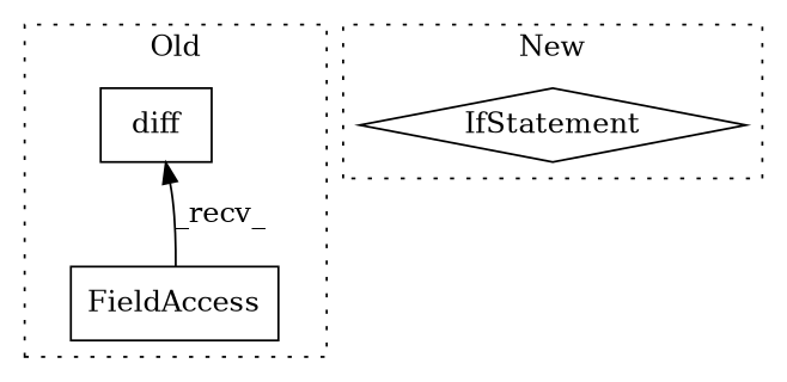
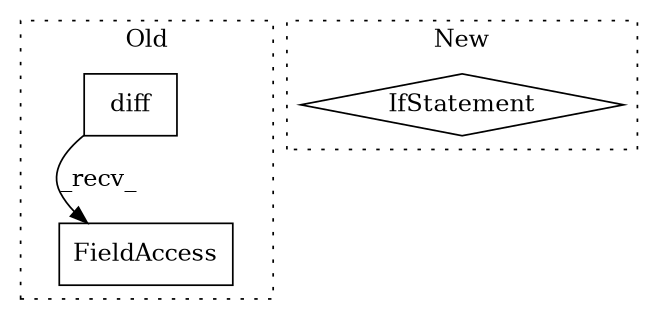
  digraph {
    node [shape=box]
    n1 [a=32 l="5,1" label=diff s="2345,2359"]
    n2 [a=22 l=10 label=FieldAccess s=2334]
    n3 [a=25 l="4,2" label=IfStatement s="1771,1812" shape=diamond]
    subgraph cluster_1 {
      label=Old
      style=dotted
      n1
      n2
    }
    subgraph cluster_2 {
      label=New
      style=dotted
      n3
    }
-   n2 -> n1 [label=_recv_]
+   n1 -> n2 [label=_recv_]
  }
